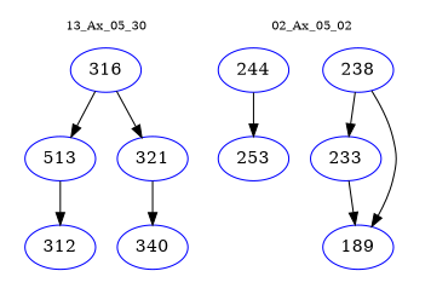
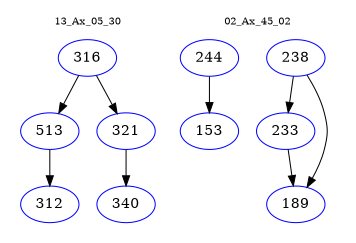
  digraph {
    node [color=blue]
    edge [color=black]
    n1 [label=316]
    n2 [label=513]
    n3 [label=321]
    n4 [label=312]
    n5 [label=340]
    n6 [label=238]
    n7 [label=233]
    n8 [label=244]
    n9 [label=189]
-   n10 [label=253]
+   n10 [label=153]
    subgraph cluster_1 {
      color=white
      fontsize=10
      label="13_Ax_05_30"
      n1
      n2
      n3
      n4
      n5
    }
    subgraph cluster_2 {
      color=white
      fontsize=10
-     label="02_Ax_05_02"
+     label="02_Ax_45_02"
      n6
      n7
      n8
      n9
      n10
    }
    n1 -> n2
    n1 -> n3
    n2 -> n4
    n3 -> n5
    n6 -> n7
    n6 -> n9
    n7 -> n9
    n8 -> n10
  }
